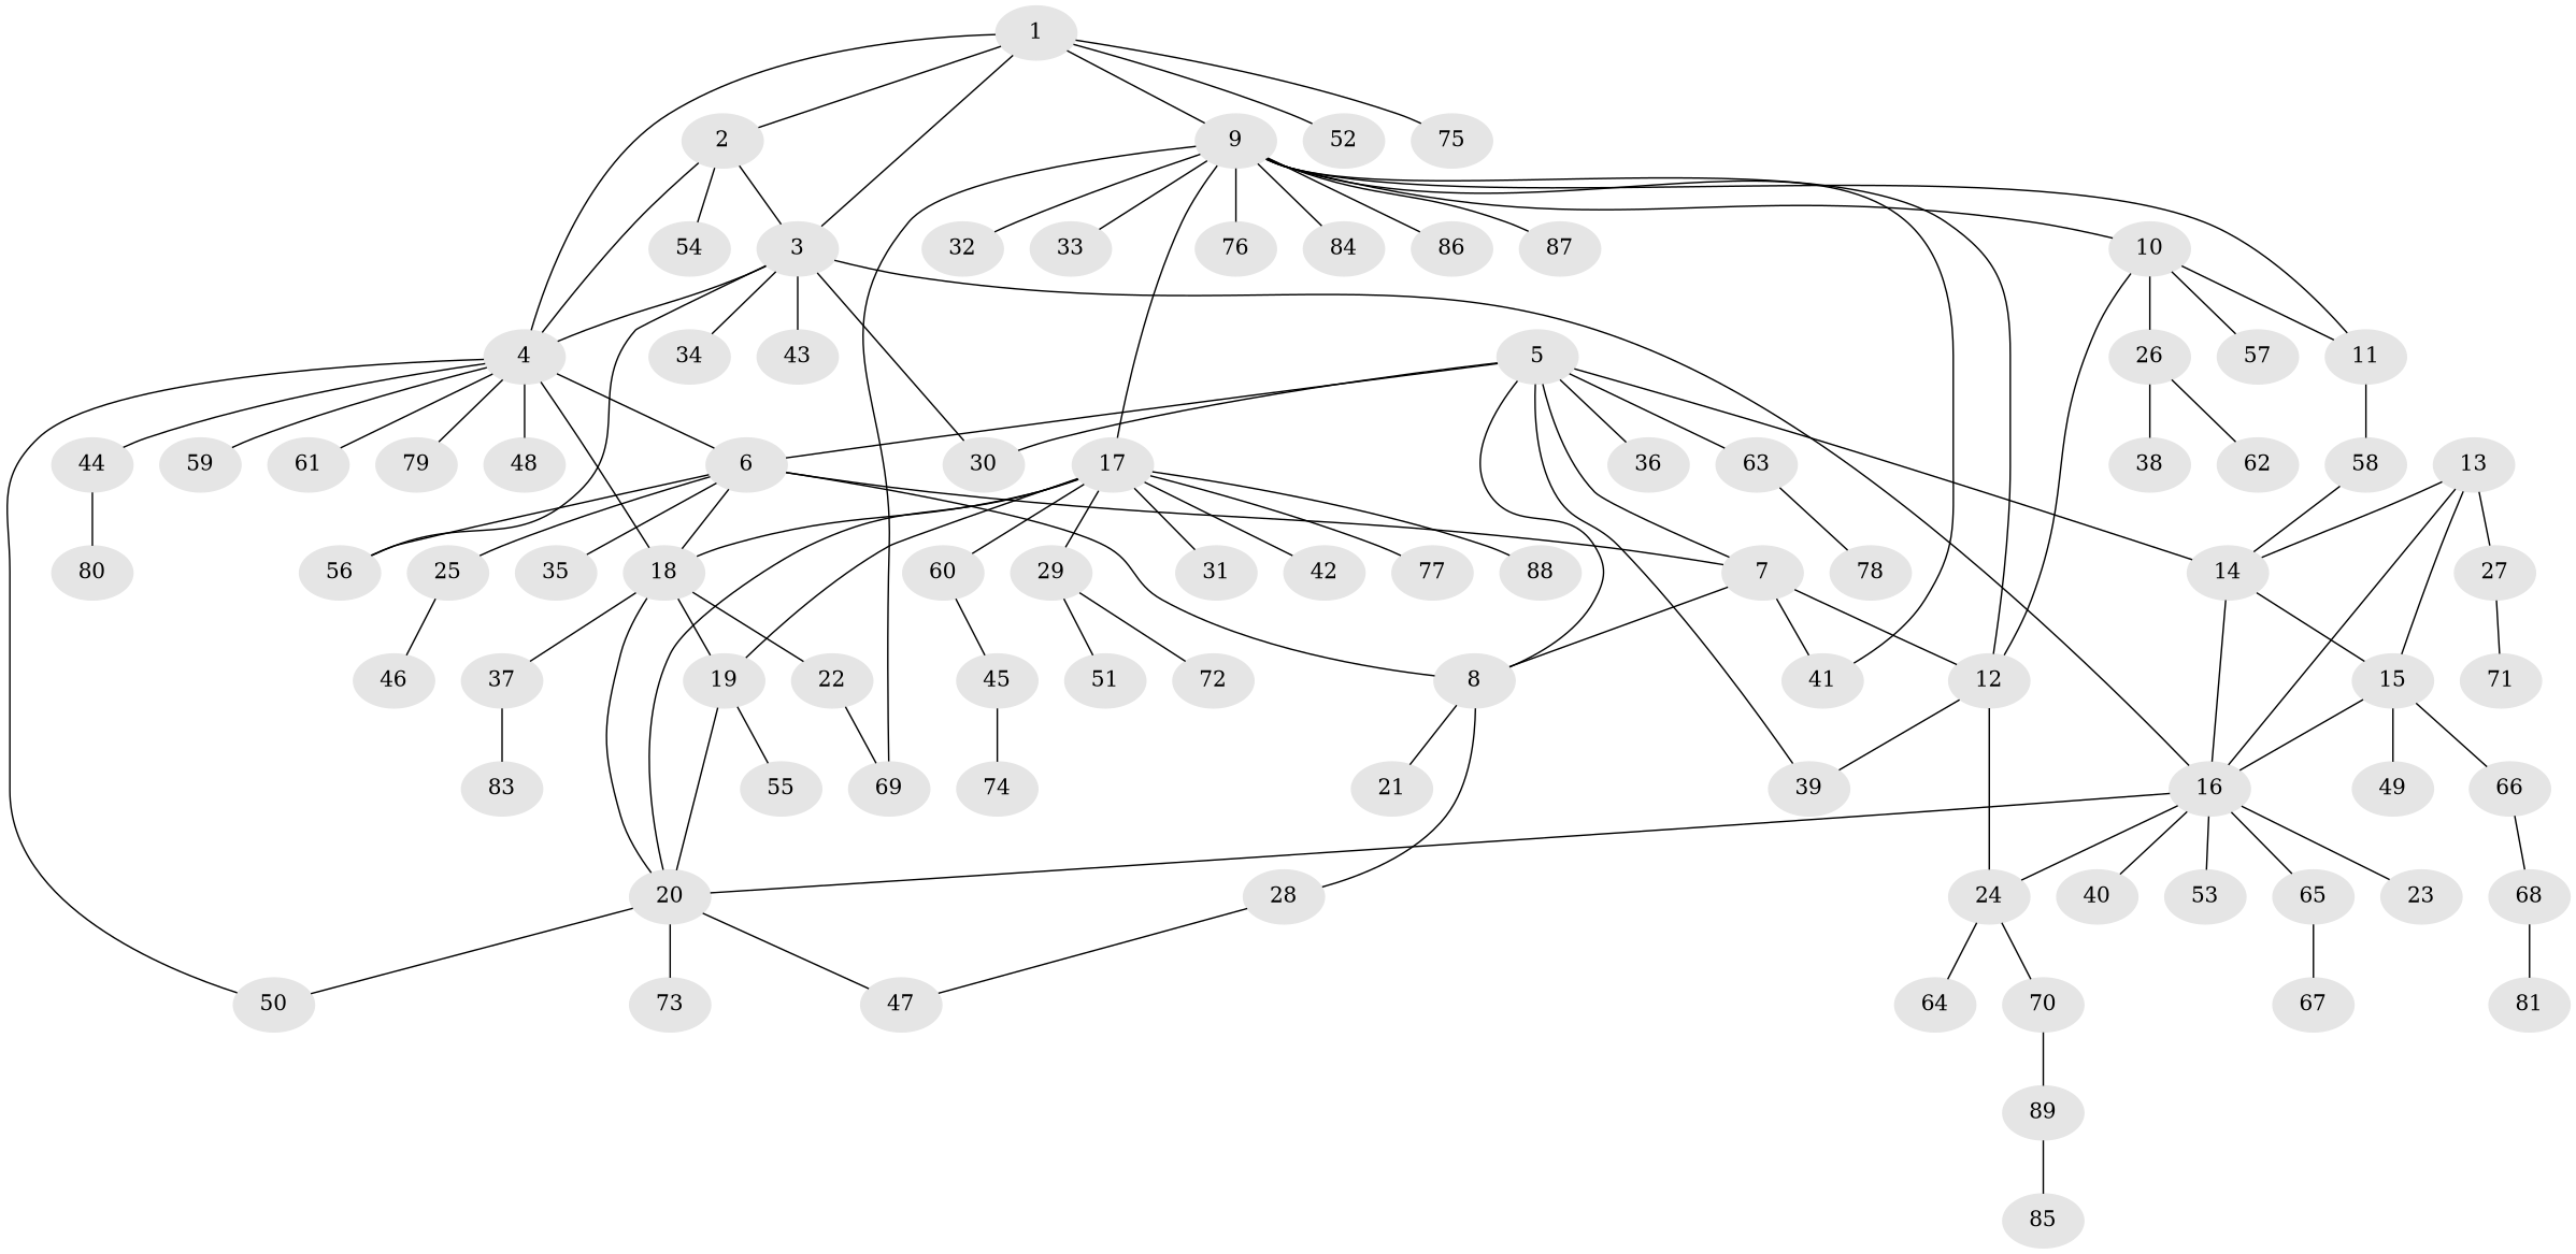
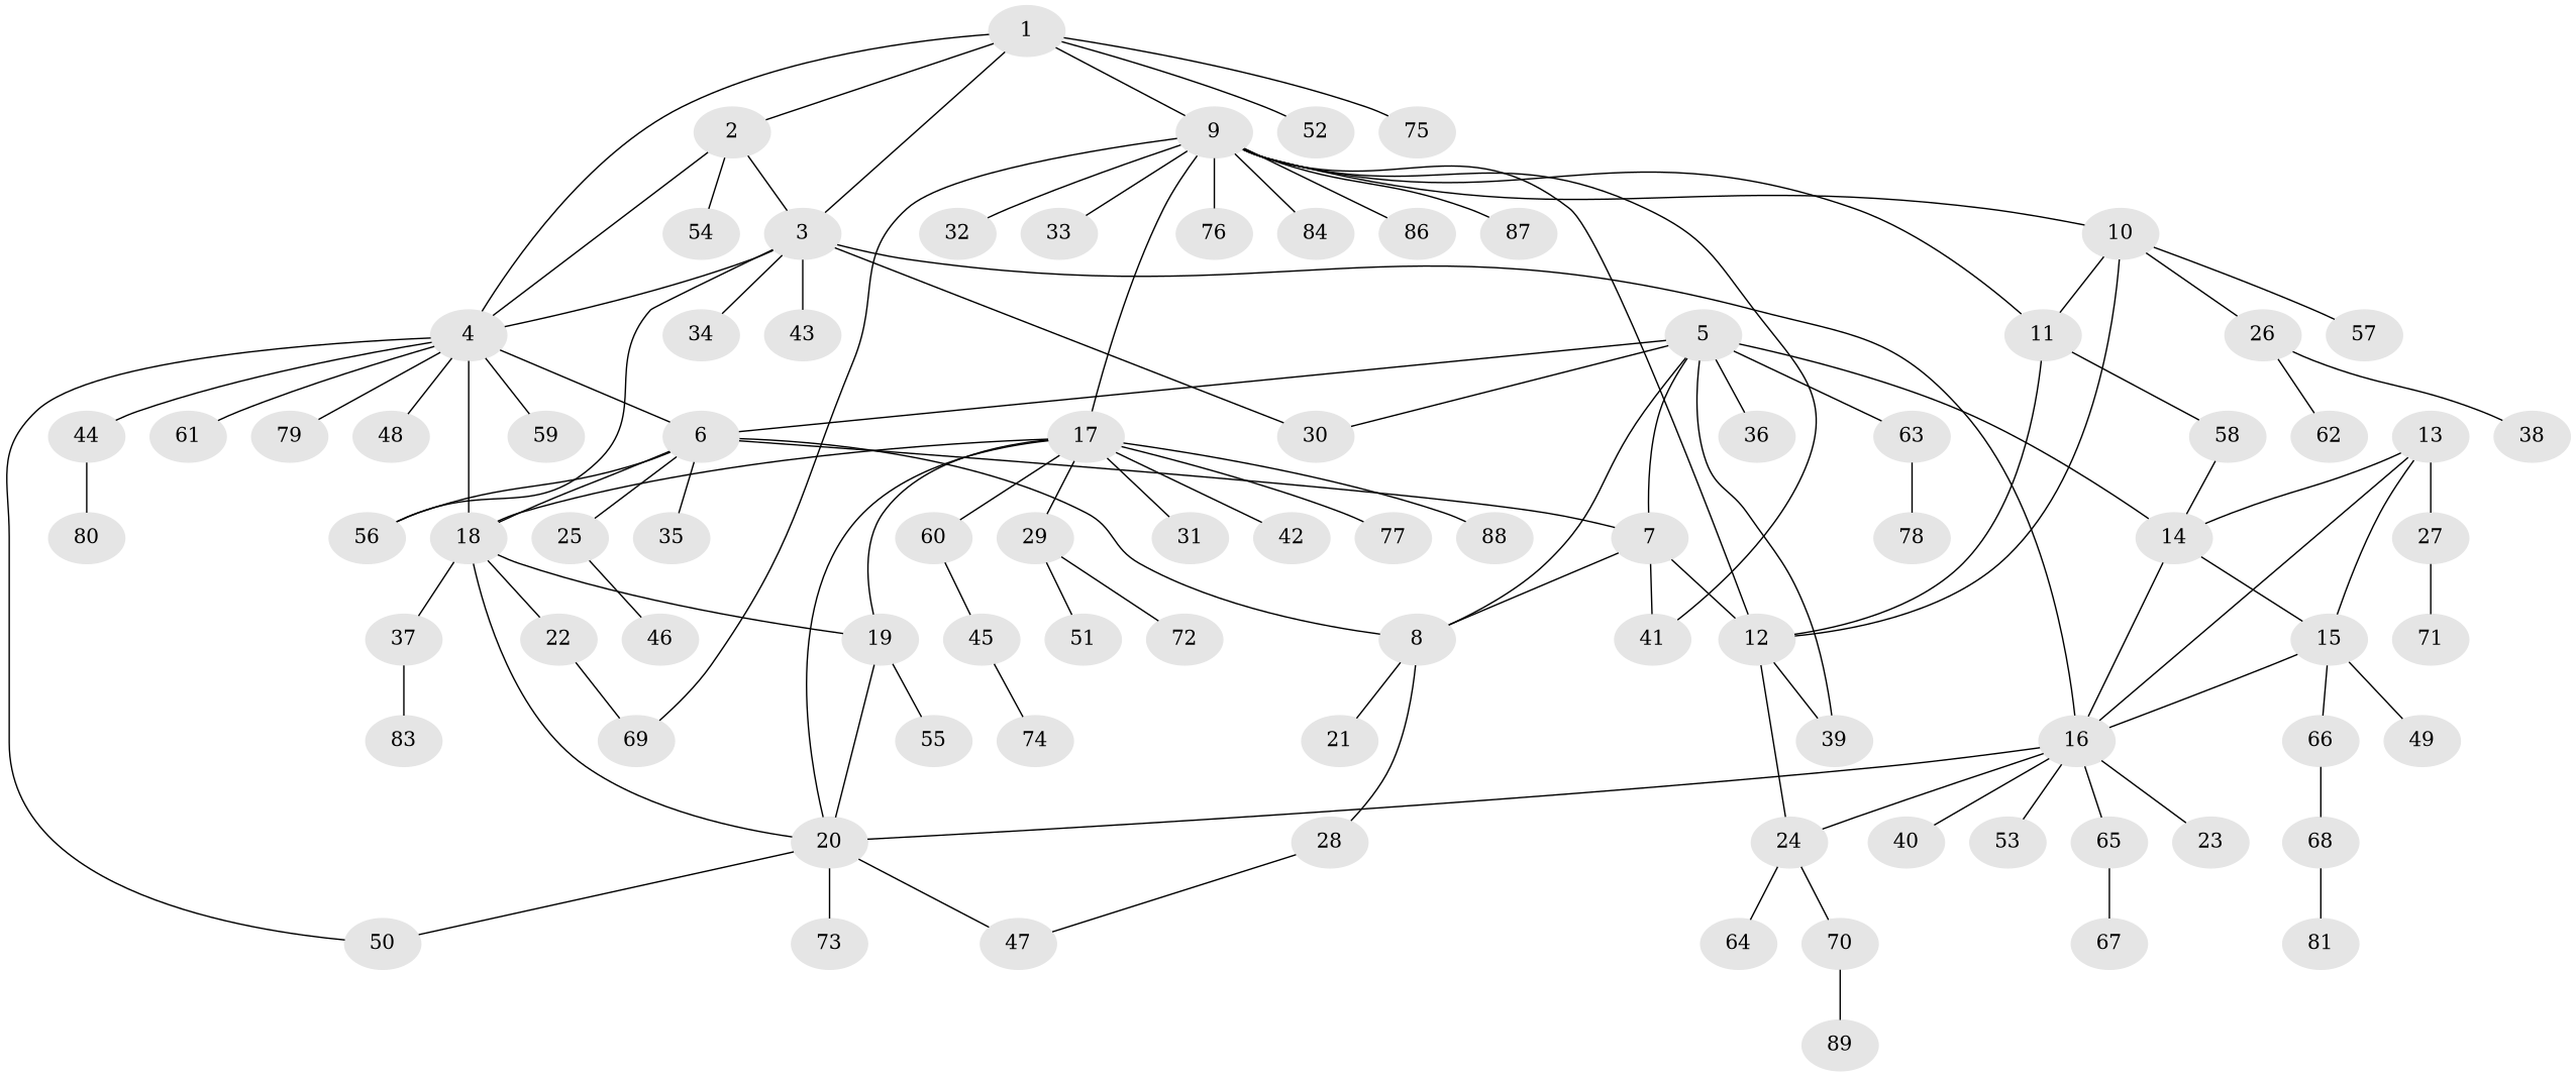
  graph {
    node [color=gray90 style=filled]
    1
    2
    3
    4
    9
    52
    75
    54
    16
    30
    34
    43
    56
    6
    18
    44
    48
    50
    59
    61
    79
    12
    41
    10
    11
    17
    32
    33
    69
    76
    84
    86
    87
    24
    20
    23
    40
    53
    65
    7
    8
    25
    35
    19
    22
    37
    80
    5
    14
    36
    39
    63
    21
    28
    15
    78
    46
    47
    45
    74
    26
    57
    58
    29
    31
    42
    60
    77
    88
    38
    62
    64
    70
    13
    27
    49
    66
    71
    68
    73
    67
    55
    51
    72
    83
    n86 [label=89]
    81
-   85
    1 -- 2
    1 -- 3
    1 -- 4
    1 -- 9
    1 -- 52
    1 -- 75
    2 -- 3
    2 -- 4
    2 -- 54
    3 -- 4
    3 -- 16
    3 -- 30
    3 -- 34
    3 -- 43
    3 -- 56
    4 -- 6
    4 -- 18
    4 -- 44
    4 -- 48
    4 -- 50
    4 -- 59
    4 -- 61
    4 -- 79
    9 -- 12
    9 -- 41
    9 -- 10
    9 -- 11
    9 -- 17
    9 -- 32
    9 -- 33
    9 -- 69
    9 -- 76
    9 -- 84
    9 -- 86
    9 -- 87
    16 -- 24
    16 -- 20
    16 -- 23
    16 -- 40
    16 -- 53
    16 -- 65
    6 -- 56
    6 -- 18
    6 -- 7
    6 -- 8
    6 -- 25
    6 -- 35
    18 -- 20
    18 -- 19
    18 -- 22
    18 -- 37
    44 -- 80
    12 -- 24
    12 -- 39
    10 -- 12
    10 -- 11
    10 -- 26
    10 -- 57
+   11 -- 12
    11 -- 58
    17 -- 18
    17 -- 20
    17 -- 19
    17 -- 29
    17 -- 31
    17 -- 42
    17 -- 60
    17 -- 77
    17 -- 88
    24 -- 64
    24 -- 70
    20 -- 50
    20 -- 47
    20 -- 73
    65 -- 67
    7 -- 12
    7 -- 41
    7 -- 8
    8 -- 21
    8 -- 28
    25 -- 46
    19 -- 20
    19 -- 55
    22 -- 69
    37 -- 83
    5 -- 30
    5 -- 6
    5 -- 7
    5 -- 8
    5 -- 14
    5 -- 36
    5 -- 39
    5 -- 63
    14 -- 16
    14 -- 15
    63 -- 78
    28 -- 47
    15 -- 16
    15 -- 49
    15 -- 66
    45 -- 74
    26 -- 38
    26 -- 62
    58 -- 14
    29 -- 51
    29 -- 72
    60 -- 45
    70 -- n86
    13 -- 16
    13 -- 14
    13 -- 15
    13 -- 27
    27 -- 71
    66 -- 68
    68 -- 81
-   n86 -- 85
  }
